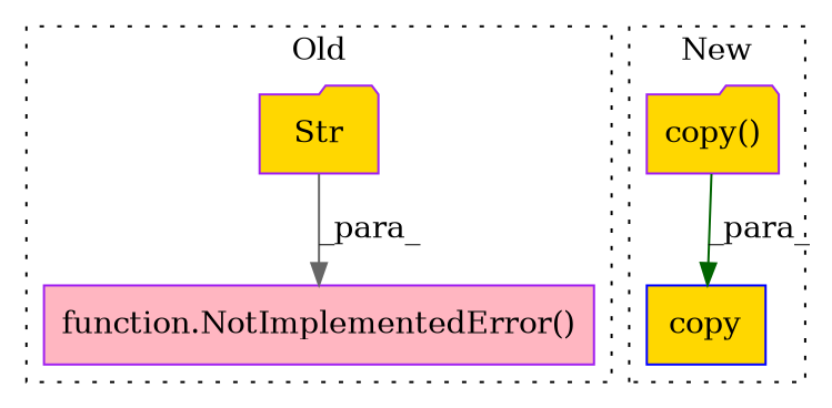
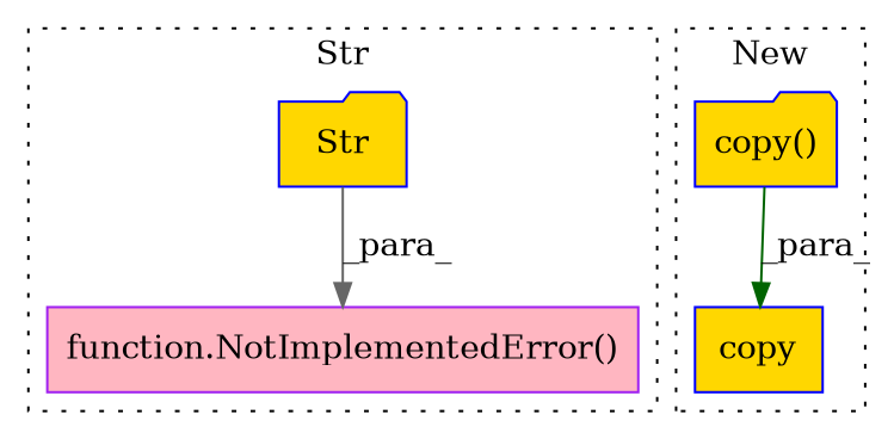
  digraph {
    node [a=75 color=purple fillcolor=gold shape=box style=filled]
    edge [arrowhead=normal]
    n1 [fillcolor=lightpink l="33,10" label="function.NotImplementedError()" s="18338,18432"]
-   n2 [a=66 l=61 label=Str s=18371 shape=folder]
-   n3 [l=31 label="copy()" s=21477 shape=folder]
+   n2 [a=66 color=blue l=61 label=Str s=18371 shape=folder]
+   n3 [color=blue l=31 label="copy()" s=21477 shape=folder]
    n4 [a=93 color=blue l=7 label=copy s=21394]
    subgraph cluster_1 {
-     label=Old
+     label=Str
      style=dotted
      n1
      n2
    }
    subgraph cluster_2 {
      label=New
      style=dotted
      n3
      n4
    }
    n2 -> n1 [color=gray40 label=_para_]
    n3 -> n4 [color=darkgreen label=_para_]
  }
